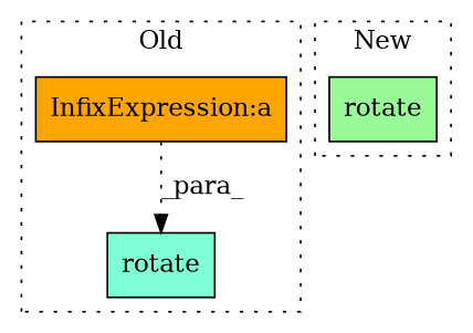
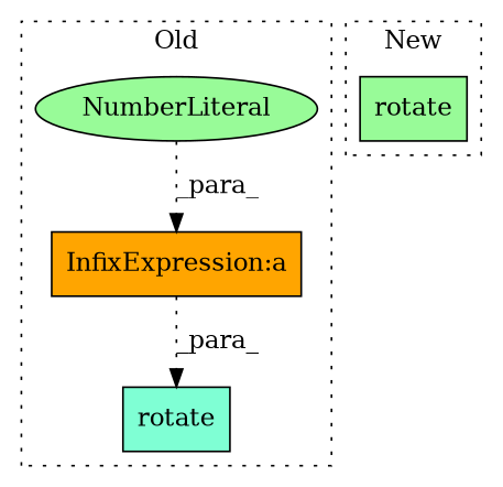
  digraph {
    fontname="DejaVu Serif"
    node [a=32 l=3 shape=box style=filled fillcolor=palegreen fontname="DejaVu Serif"]
    edge [style=dotted fontname="DejaVu Serif"]
    n1 [l="7,2" label=rotate s="21530,21673" fillcolor=aquamarine]
    n2 [a=27 label="InfixExpression:a" s=21639 fillcolor=orange]
+   n3 [a=34 label=NumberLiteral s=21636 shape=ellipse]
    n4 [l="7,1" label=rotate s="22286,22307"]
    subgraph cluster_1 {
      label=Old
      style=dotted
      n1
      n2
+     n3
    }
    subgraph cluster_2 {
      label=New
      style=dotted
      n4
    }
    n2 -> n1 [label=_para_]
+   n3 -> n2 [label=_para_]
  }
